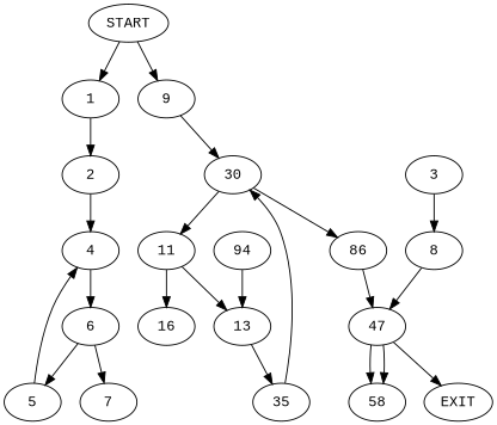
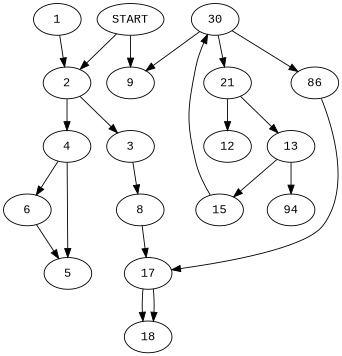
  digraph {
    fontname="Liberation Mono"
    node [fontname="Liberation Mono"]
    edge [fontname="Liberation Mono"]
    n1 [label=START]
    1
    9
    2
    n5 [label=30]
    3
    4
    8
    5
    6
-   17 [label=47]
-   7
-   18 [label=58]
-   n14 [label=EXIT]
-   11
+   17
+   18
+   11 [label=21]
    n16 [label=86]
-   12 [label=16]
+   12
    13
    n19 [label=94]
-   15 [label=35]
-   n1 -> 1
+   15
+   n1 -> 2
    n1 -> 9
    1 -> 2
-   9 -> n5
+   n5 -> 9
+   2 -> 3
    2 -> 4
    n5 -> 11
    n5 -> n16
    3 -> 8
-   5 -> 4
+   4 -> 5
    4 -> 6
    8 -> 17
    6 -> 5
-   6 -> 7
    17 -> 18
    17 -> 18 [tailport=s2]
-   17 -> n14
    11 -> 12
    11 -> 13
    n16 -> 17
-   n19 -> 13
+   13 -> n19
    13 -> 15
    15 -> n5
  }
